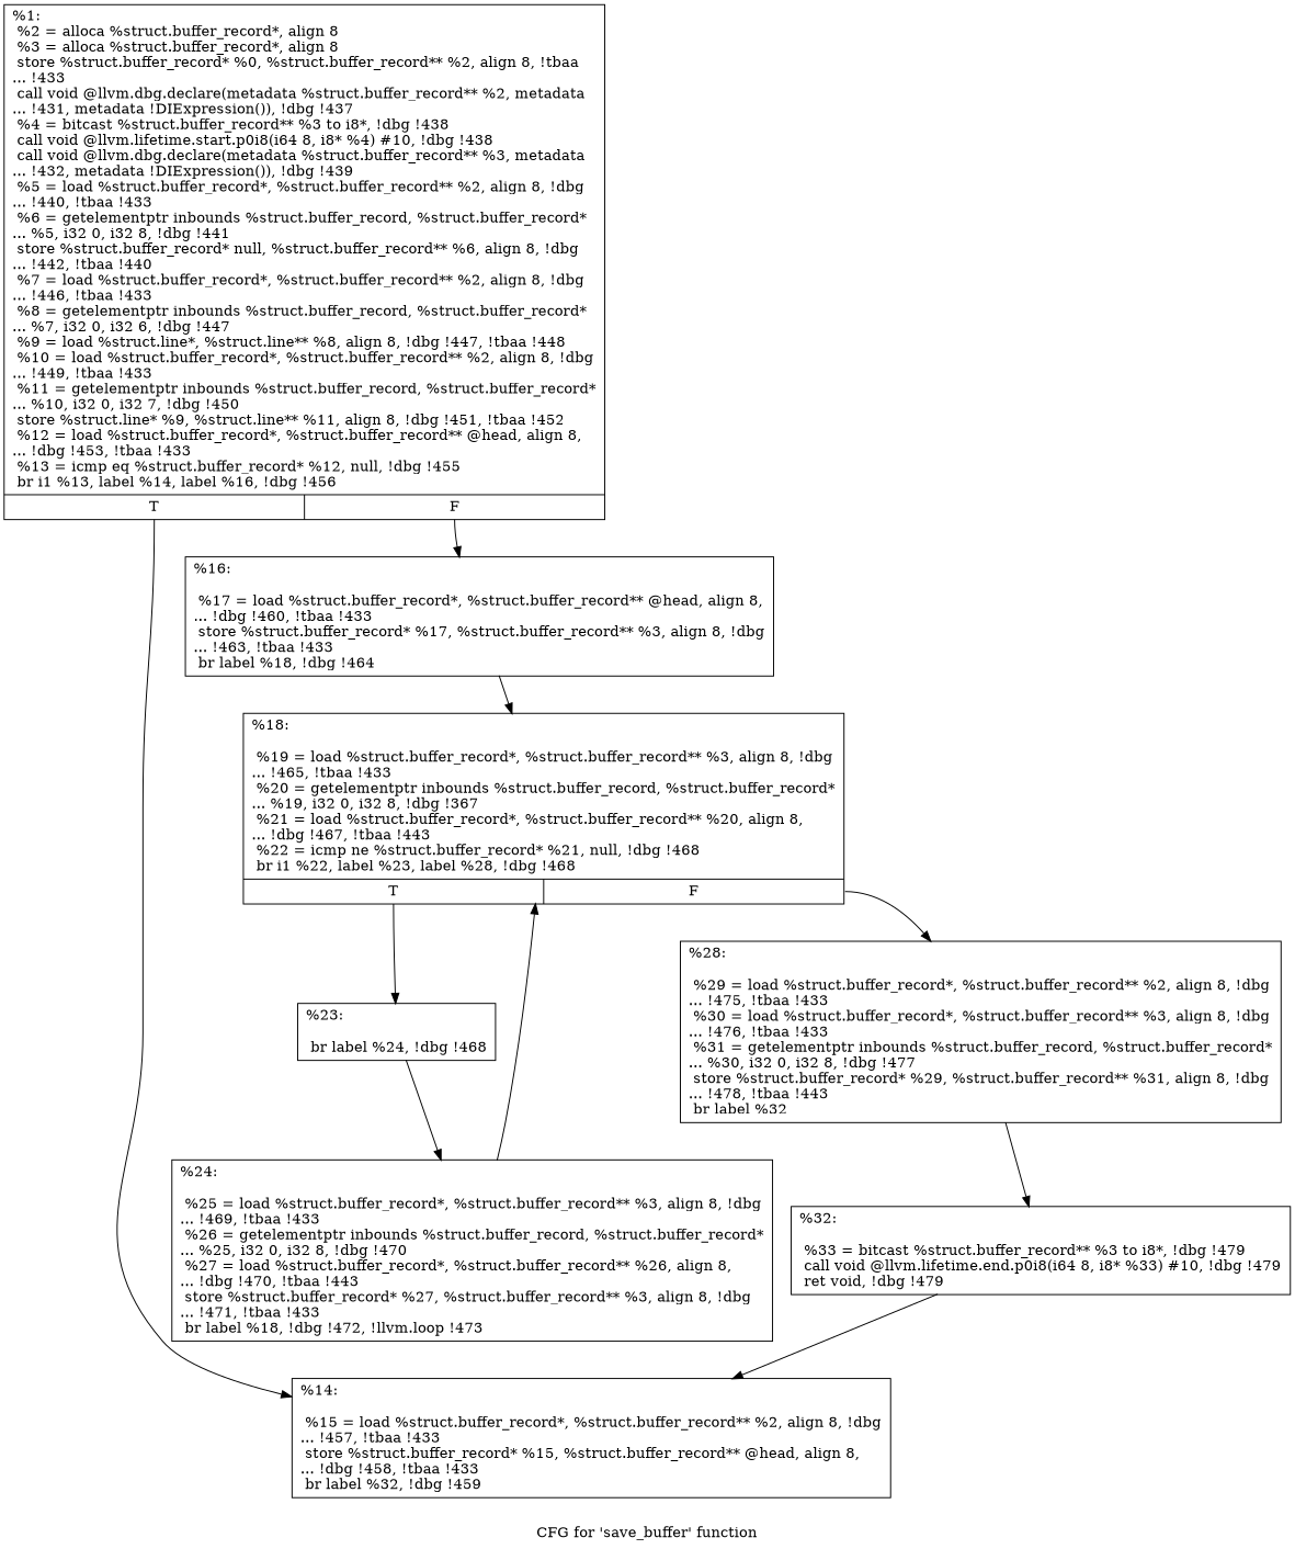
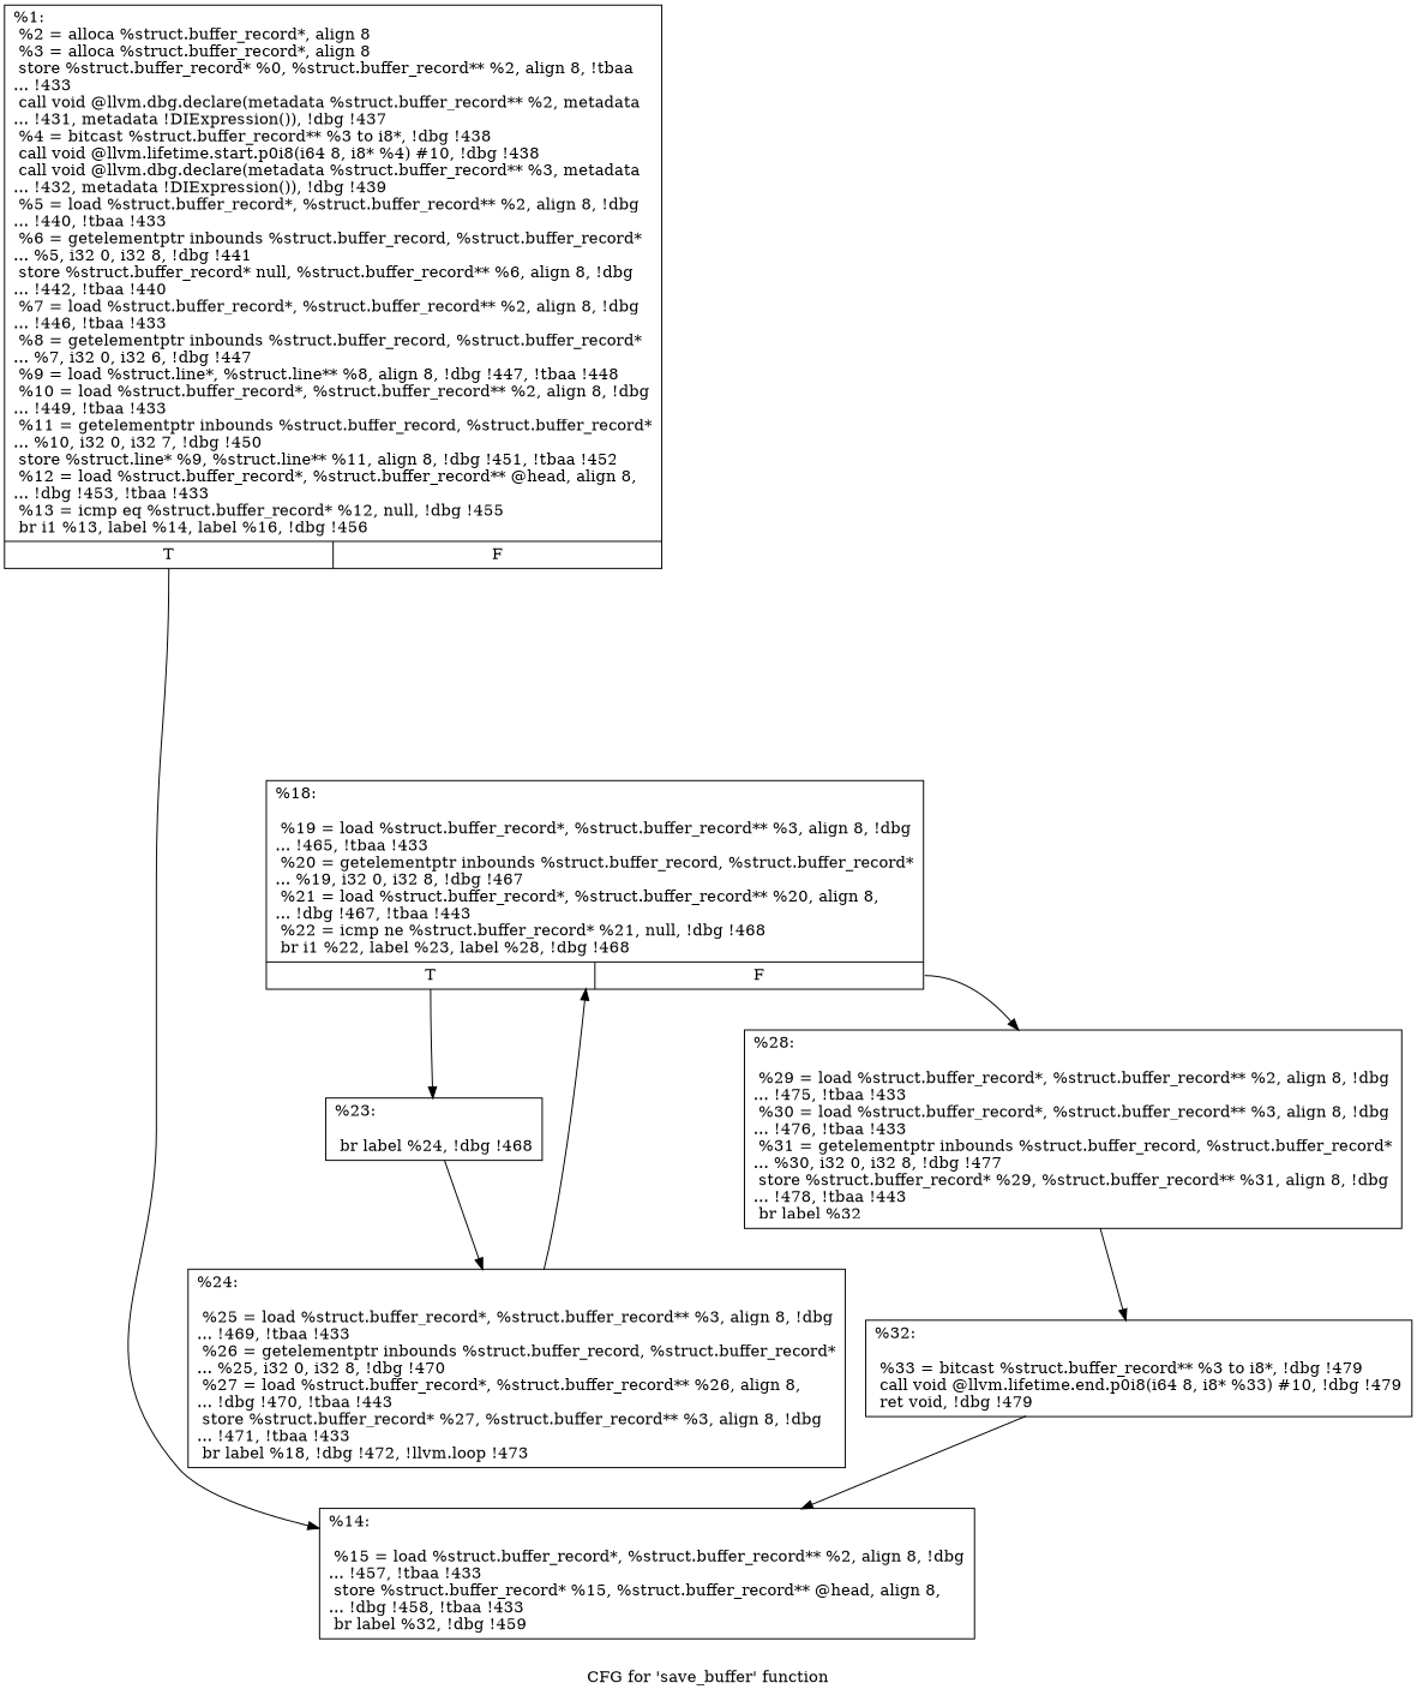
  digraph {
    label="CFG for 'save_buffer' function"
    node [shape=record]
    n1 [label="{%1:\l  %2 = alloca %struct.buffer_record*, align 8\l  %3 = alloca %struct.buffer_record*, align 8\l  store %struct.buffer_record* %0, %struct.buffer_record** %2, align 8, !tbaa\l... !433\l  call void @llvm.dbg.declare(metadata %struct.buffer_record** %2, metadata\l... !431, metadata !DIExpression()), !dbg !437\l  %4 = bitcast %struct.buffer_record** %3 to i8*, !dbg !438\l  call void @llvm.lifetime.start.p0i8(i64 8, i8* %4) #10, !dbg !438\l  call void @llvm.dbg.declare(metadata %struct.buffer_record** %3, metadata\l... !432, metadata !DIExpression()), !dbg !439\l  %5 = load %struct.buffer_record*, %struct.buffer_record** %2, align 8, !dbg\l... !440, !tbaa !433\l  %6 = getelementptr inbounds %struct.buffer_record, %struct.buffer_record*\l... %5, i32 0, i32 8, !dbg !441\l  store %struct.buffer_record* null, %struct.buffer_record** %6, align 8, !dbg\l... !442, !tbaa !440\l  %7 = load %struct.buffer_record*, %struct.buffer_record** %2, align 8, !dbg\l... !446, !tbaa !433\l  %8 = getelementptr inbounds %struct.buffer_record, %struct.buffer_record*\l... %7, i32 0, i32 6, !dbg !447\l  %9 = load %struct.line*, %struct.line** %8, align 8, !dbg !447, !tbaa !448\l  %10 = load %struct.buffer_record*, %struct.buffer_record** %2, align 8, !dbg\l... !449, !tbaa !433\l  %11 = getelementptr inbounds %struct.buffer_record, %struct.buffer_record*\l... %10, i32 0, i32 7, !dbg !450\l  store %struct.line* %9, %struct.line** %11, align 8, !dbg !451, !tbaa !452\l  %12 = load %struct.buffer_record*, %struct.buffer_record** @head, align 8,\l... !dbg !453, !tbaa !433\l  %13 = icmp eq %struct.buffer_record* %12, null, !dbg !455\l  br i1 %13, label %14, label %16, !dbg !456\l|{<s0>T|<s1>F}}"]
    n2 [label="{%14:\l\l  %15 = load %struct.buffer_record*, %struct.buffer_record** %2, align 8, !dbg\l... !457, !tbaa !433\l  store %struct.buffer_record* %15, %struct.buffer_record** @head, align 8,\l... !dbg !458, !tbaa !433\l  br label %32, !dbg !459\l}"]
-   n3 [label="{%16:\l\l  %17 = load %struct.buffer_record*, %struct.buffer_record** @head, align 8,\l... !dbg !460, !tbaa !433\l  store %struct.buffer_record* %17, %struct.buffer_record** %3, align 8, !dbg\l... !463, !tbaa !433\l  br label %18, !dbg !464\l}"]
-   n4 [label="{%18:\l\l  %19 = load %struct.buffer_record*, %struct.buffer_record** %3, align 8, !dbg\l... !465, !tbaa !433\l  %20 = getelementptr inbounds %struct.buffer_record, %struct.buffer_record*\l... %19, i32 0, i32 8, !dbg !367\l  %21 = load %struct.buffer_record*, %struct.buffer_record** %20, align 8,\l... !dbg !467, !tbaa !443\l  %22 = icmp ne %struct.buffer_record* %21, null, !dbg !468\l  br i1 %22, label %23, label %28, !dbg !468\l|{<s0>T|<s1>F}}"]
+   n4 [label="{%18:\l\l  %19 = load %struct.buffer_record*, %struct.buffer_record** %3, align 8, !dbg\l... !465, !tbaa !433\l  %20 = getelementptr inbounds %struct.buffer_record, %struct.buffer_record*\l... %19, i32 0, i32 8, !dbg !467\l  %21 = load %struct.buffer_record*, %struct.buffer_record** %20, align 8,\l... !dbg !467, !tbaa !443\l  %22 = icmp ne %struct.buffer_record* %21, null, !dbg !468\l  br i1 %22, label %23, label %28, !dbg !468\l|{<s0>T|<s1>F}}"]
    n5 [label="{%32:\l\l  %33 = bitcast %struct.buffer_record** %3 to i8*, !dbg !479\l  call void @llvm.lifetime.end.p0i8(i64 8, i8* %33) #10, !dbg !479\l  ret void, !dbg !479\l}"]
    n6 [label="{%23:\l\l  br label %24, !dbg !468\l}"]
    n7 [label="{%28:\l\l  %29 = load %struct.buffer_record*, %struct.buffer_record** %2, align 8, !dbg\l... !475, !tbaa !433\l  %30 = load %struct.buffer_record*, %struct.buffer_record** %3, align 8, !dbg\l... !476, !tbaa !433\l  %31 = getelementptr inbounds %struct.buffer_record, %struct.buffer_record*\l... %30, i32 0, i32 8, !dbg !477\l  store %struct.buffer_record* %29, %struct.buffer_record** %31, align 8, !dbg\l... !478, !tbaa !443\l  br label %32\l}"]
    n8 [label="{%24:\l\l  %25 = load %struct.buffer_record*, %struct.buffer_record** %3, align 8, !dbg\l... !469, !tbaa !433\l  %26 = getelementptr inbounds %struct.buffer_record, %struct.buffer_record*\l... %25, i32 0, i32 8, !dbg !470\l  %27 = load %struct.buffer_record*, %struct.buffer_record** %26, align 8,\l... !dbg !470, !tbaa !443\l  store %struct.buffer_record* %27, %struct.buffer_record** %3, align 8, !dbg\l... !471, !tbaa !433\l  br label %18, !dbg !472, !llvm.loop !473\l}"]
    n1 -> n2 [tailport=s0]
-   n1 -> n3 [tailport=s1]
-   n3 -> n4
    n4 -> n6 [tailport=s0]
    n4 -> n7 [tailport=s1]
    n5 -> n2
    n6 -> n8
    n7 -> n5
    n8 -> n4
  }
